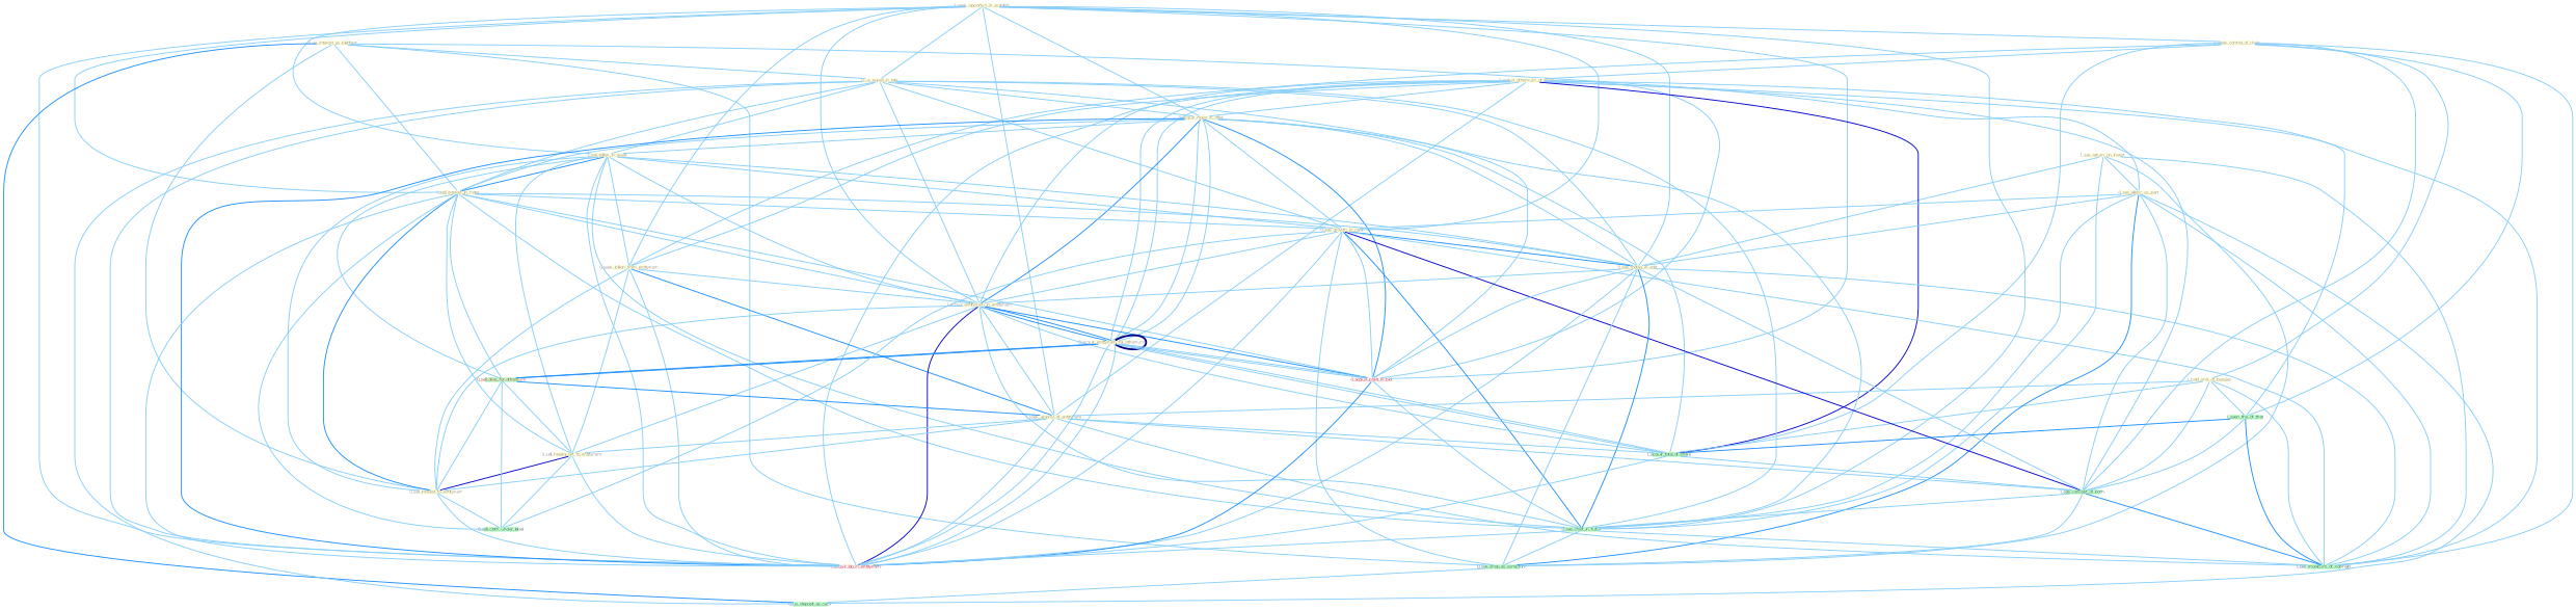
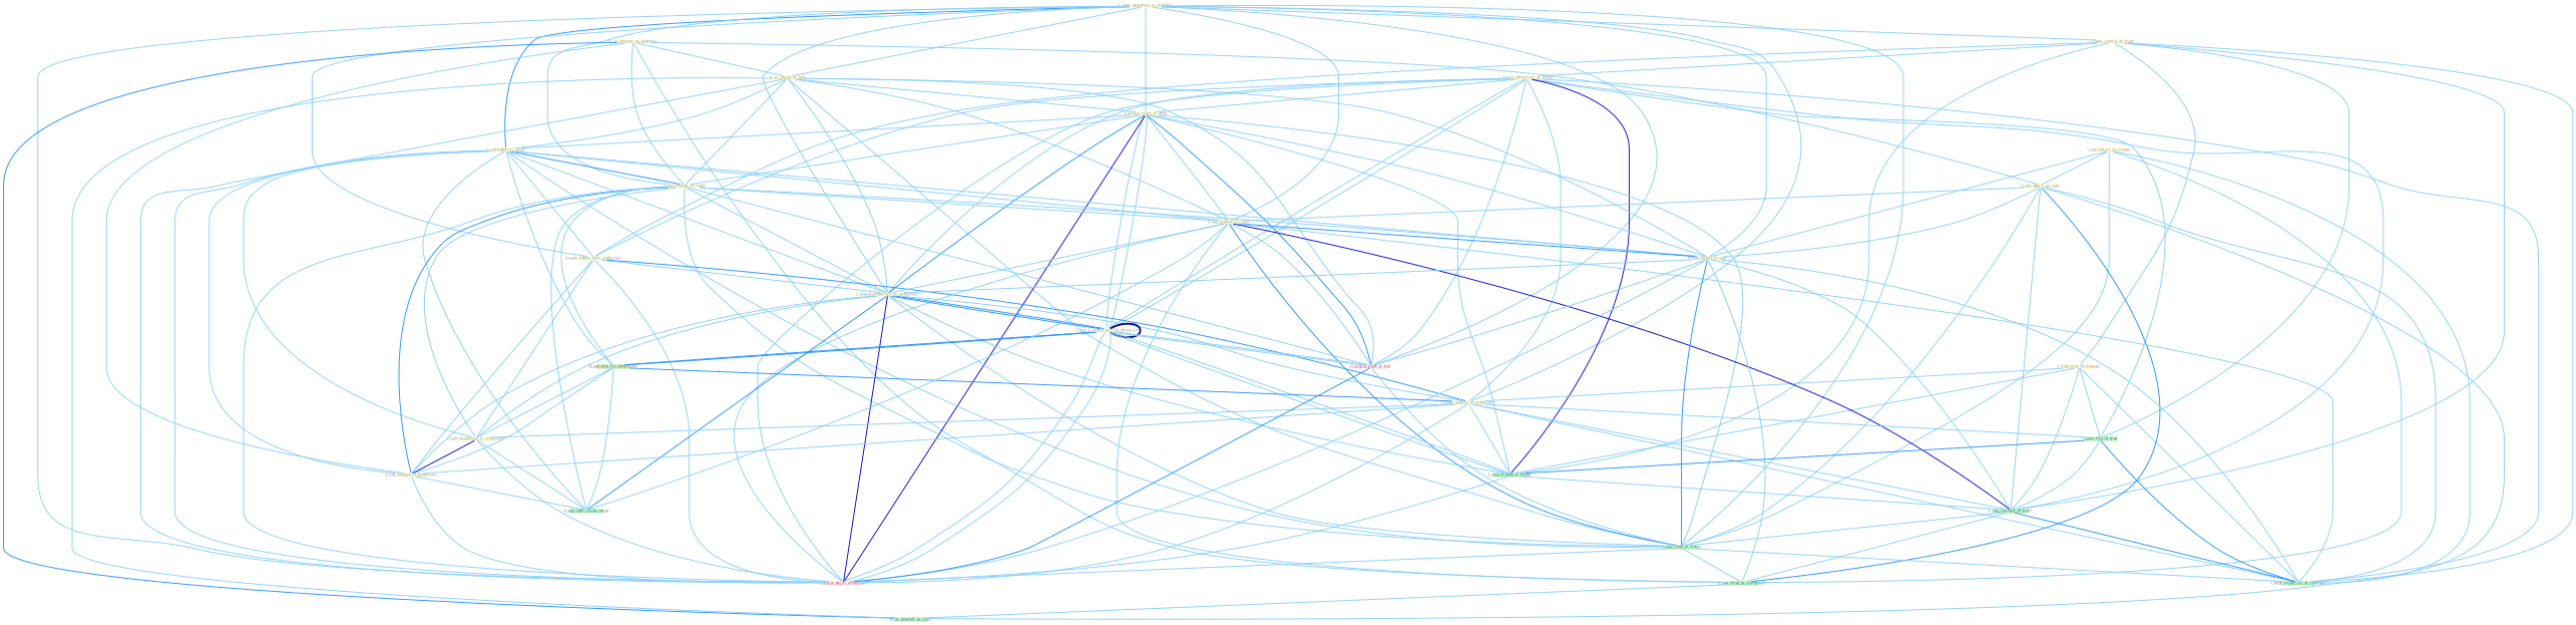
  graph {
    fontname=Montserrat
    node [color="#ffffe0" fixedsize=true fontcolor="#8b7d6b" fontname=Montserrat fontsize=4 shape=polygon style=filled]
    edge [color="#87cefa" fontname=Montserrat w=1]
    "1_see_return_on_invest " [height=.06 width=.5]
    "1_seek_opportun_in_publish " [height=.06 width=.5]
    "0_us_interest_as_platform " [height=.06 width=.5]
    "1_seek_control_of_chain " [height=.06 width=.5]
    "1_acquir_othernum_of_share " [height=.06 width=.5]
    "1_hold_end_of_bargain " [height=.06 width=.5]
    "0_us_experi_in_talk " [height=.06 width=.5]
    "0_acquir_major_in_offer " [height=.06 width=.5]
    "0_see_allianc_as_part " [height=.06 width=.5]
    "1_sell_billion_in_asset " [height=.06 width=.5]
    "1_sell_interest_in_hotel " [height=.06 width=.5]
    "0_seek_billion_from_entitynam " [height=.06 width=.5]
    "0_see_growth_in_card " [height=.06 width=.5]
    "0_see_footag_in_edit " [height=.06 width=.5]
    "1_acquir_entitynam_in_entitynam " [height=.06 width=.5]
    "0_acquir_entitynam_for_othernum " [height=.06 width=.5]
    "1_seek_approv_of_entitynam " [height=.06 width=.5]
    "0_sell_headquart_to_entitynam " [height=.06 width=.5]
    "0_sell_interest_to_entitynam " [height=.06 width=.5]
    "0_acquir_posit_in_bid " [color="#fff0f5" fontcolor="#b22222" height=.06 width=.5]
    "1_acquir_lab_in_entitynam " [color="#fff0f5" fontcolor="#b22222" height=.06 width=.5]
    "0_see_chief_in_futur " [color="#BDFCC9" fontcolor="#2f4f4f" height=.06 width=.5]
    "0_see_shop_as_symptom " [color="#BDFCC9" fontcolor="#2f4f4f" height=.06 width=.5]
-   "1_see_modicum_of_normalci " [color="#BDFCC9" fontcolor="#2f4f4f" height=.06 width=.5]
+   "1_see_modicum_of_normalci " [color="#BDFCC9" fontcolor="#2f4f4f" height=.06 width=.5 label="1_that_modicum_of_normalci"]
    "0_us_deposit_as_cach " [color="#BDFCC9" fontcolor="#2f4f4f" height=.06 width=.5]
    "1_see_concept_of_both " [color="#BDFCC9" fontcolor="#2f4f4f" height=.06 width=.5]
    "1_seen_the_of_that " [color="#BDFCC9" fontcolor="#2f4f4f" height=.06 width=.5]
    "1_acquir_total_of_share " [color="#BDFCC9" fontcolor="#2f4f4f" height=.06 width=.5]
    "0_sell_divis_for_othernum " [color="#BDFCC9" fontcolor="#b22222" height=.06 width=.5]
    "0_sell_cloth_under_label " [color="#BDFCC9" fontcolor="#2f4f4f" height=.06 width=.5]
    subgraph sub_1 {
      "1_see_return_on_invest "
      "1_seek_opportun_in_publish "
      "0_us_interest_as_platform "
      "1_seek_control_of_chain "
      "1_acquir_othernum_of_share "
      "1_hold_end_of_bargain "
      "0_us_experi_in_talk "
      "0_acquir_major_in_offer "
      "0_see_allianc_as_part "
      "1_sell_billion_in_asset "
      "1_sell_interest_in_hotel "
      "0_seek_billion_from_entitynam "
      "0_see_growth_in_card "
      "0_see_footag_in_edit "
      "1_acquir_entitynam_in_entitynam "
      "0_acquir_entitynam_for_othernum "
      "1_seek_approv_of_entitynam "
      "0_sell_headquart_to_entitynam "
      "0_sell_interest_to_entitynam "
    }
    subgraph sub_2 {
      "0_acquir_entitynam_for_othernum "
      "0_acquir_posit_in_bid "
      "1_acquir_lab_in_entitynam "
    }
    "1_see_return_on_invest " -- "0_see_allianc_as_part "
    "1_see_return_on_invest " -- "0_see_footag_in_edit "
    "1_see_return_on_invest " -- "0_see_chief_in_futur "
    "1_see_return_on_invest " -- "0_see_shop_as_symptom "
    "1_see_return_on_invest " -- "1_see_modicum_of_normalci "
    "1_seek_opportun_in_publish " -- "1_seek_control_of_chain "
    "1_seek_opportun_in_publish " -- "0_us_experi_in_talk "
    "1_seek_opportun_in_publish " -- "0_acquir_major_in_offer "
-   "1_seek_opportun_in_publish " -- "1_sell_billion_in_asset "
+   "1_seek_opportun_in_publish " -- "1_sell_billion_in_asset " [color="#1e90ff"]
    "1_seek_opportun_in_publish " -- "1_sell_interest_in_hotel "
    "1_seek_opportun_in_publish " -- "0_seek_billion_from_entitynam "
    "1_seek_opportun_in_publish " -- "0_see_growth_in_card "
    "1_seek_opportun_in_publish " -- "0_see_footag_in_edit "
    "1_seek_opportun_in_publish " -- "1_acquir_entitynam_in_entitynam "
    "1_seek_opportun_in_publish " -- "1_seek_approv_of_entitynam "
    "1_seek_opportun_in_publish " -- "0_acquir_posit_in_bid "
    "1_seek_opportun_in_publish " -- "1_acquir_lab_in_entitynam "
    "1_seek_opportun_in_publish " -- "0_see_chief_in_futur "
    "0_us_interest_as_platform " -- "0_us_experi_in_talk "
    "0_us_interest_as_platform " -- "0_see_allianc_as_part "
    "0_us_interest_as_platform " -- "1_sell_interest_in_hotel "
    "0_us_interest_as_platform " -- "0_sell_interest_to_entitynam "
    "0_us_interest_as_platform " -- "0_see_shop_as_symptom "
    "0_us_interest_as_platform " -- "0_us_deposit_as_cach " [color="#1e90ff" w=2]
    "1_seek_control_of_chain " -- "1_acquir_othernum_of_share "
    "1_seek_control_of_chain " -- "1_hold_end_of_bargain "
    "1_seek_control_of_chain " -- "0_seek_billion_from_entitynam "
    "1_seek_control_of_chain " -- "1_see_modicum_of_normalci "
    "1_seek_control_of_chain " -- "1_see_concept_of_both "
    "1_seek_control_of_chain " -- "1_seen_the_of_that "
    "1_seek_control_of_chain " -- "1_acquir_total_of_share "
    "1_acquir_othernum_of_share " -- "0_acquir_major_in_offer "
    "1_acquir_othernum_of_share " -- "0_seek_billion_from_entitynam "
    "1_acquir_othernum_of_share " -- "1_acquir_entitynam_in_entitynam "
    "1_acquir_othernum_of_share " -- "0_acquir_entitynam_for_othernum "
    "1_acquir_othernum_of_share " -- "0_acquir_entitynam_for_othernum "
    "1_acquir_othernum_of_share " -- "1_seek_approv_of_entitynam "
    "1_acquir_othernum_of_share " -- "0_acquir_posit_in_bid "
    "1_acquir_othernum_of_share " -- "1_acquir_lab_in_entitynam "
    "1_acquir_othernum_of_share " -- "1_see_modicum_of_normalci "
    "1_acquir_othernum_of_share " -- "1_see_concept_of_both "
    "1_acquir_othernum_of_share " -- "1_seen_the_of_that "
    "1_acquir_othernum_of_share " -- "1_acquir_total_of_share " [color="#0000cd" w=3]
    "1_hold_end_of_bargain " -- "1_seek_approv_of_entitynam "
    "1_hold_end_of_bargain " -- "1_see_modicum_of_normalci "
    "1_hold_end_of_bargain " -- "1_see_concept_of_both "
    "1_hold_end_of_bargain " -- "1_seen_the_of_that "
    "1_hold_end_of_bargain " -- "1_acquir_total_of_share "
    "0_us_experi_in_talk " -- "0_acquir_major_in_offer "
    "0_us_experi_in_talk " -- "1_sell_billion_in_asset "
    "0_us_experi_in_talk " -- "1_sell_interest_in_hotel "
    "0_us_experi_in_talk " -- "0_see_growth_in_card "
    "0_us_experi_in_talk " -- "0_see_footag_in_edit "
    "0_us_experi_in_talk " -- "1_acquir_entitynam_in_entitynam "
    "0_us_experi_in_talk " -- "0_acquir_posit_in_bid "
    "0_us_experi_in_talk " -- "1_acquir_lab_in_entitynam "
    "0_us_experi_in_talk " -- "0_see_chief_in_futur "
    "0_us_experi_in_talk " -- "0_us_deposit_as_cach "
    "0_acquir_major_in_offer " -- "1_sell_billion_in_asset "
    "0_acquir_major_in_offer " -- "1_sell_interest_in_hotel "
    "0_acquir_major_in_offer " -- "0_see_growth_in_card "
    "0_acquir_major_in_offer " -- "0_see_footag_in_edit "
    "0_acquir_major_in_offer " -- "1_acquir_entitynam_in_entitynam " [color="#1e90ff" w=2]
    "0_acquir_major_in_offer " -- "0_acquir_entitynam_for_othernum "
    "0_acquir_major_in_offer " -- "0_acquir_entitynam_for_othernum "
    "0_acquir_major_in_offer " -- "0_acquir_posit_in_bid " [color="#1e90ff" w=2]
-   "0_acquir_major_in_offer " -- "1_acquir_lab_in_entitynam " [color="#1e90ff" w=2]
+   "0_acquir_major_in_offer " -- "1_acquir_lab_in_entitynam " [color="#0000cd" w=2]
    "0_acquir_major_in_offer " -- "0_see_chief_in_futur "
    "0_acquir_major_in_offer " -- "1_acquir_total_of_share "
    "0_see_allianc_as_part " -- "0_see_growth_in_card "
    "0_see_allianc_as_part " -- "0_see_footag_in_edit "
    "0_see_allianc_as_part " -- "0_see_chief_in_futur "
    "0_see_allianc_as_part " -- "0_see_shop_as_symptom " [color="#1e90ff" w=2]
    "0_see_allianc_as_part " -- "1_see_modicum_of_normalci "
    "0_see_allianc_as_part " -- "0_us_deposit_as_cach "
    "0_see_allianc_as_part " -- "1_see_concept_of_both "
    "1_sell_billion_in_asset " -- "1_sell_interest_in_hotel " [color="#1e90ff" w=2]
    "1_sell_billion_in_asset " -- "0_seek_billion_from_entitynam "
    "1_sell_billion_in_asset " -- "0_see_growth_in_card "
    "1_sell_billion_in_asset " -- "0_see_footag_in_edit "
    "1_sell_billion_in_asset " -- "1_acquir_entitynam_in_entitynam "
    "1_sell_billion_in_asset " -- "0_sell_headquart_to_entitynam "
    "1_sell_billion_in_asset " -- "0_sell_interest_to_entitynam "
    "1_sell_billion_in_asset " -- "1_acquir_lab_in_entitynam "
    "1_sell_billion_in_asset " -- "0_see_chief_in_futur "
    "1_sell_billion_in_asset " -- "0_sell_divis_for_othernum "
+   "1_sell_billion_in_asset " -- "0_sell_cloth_under_label "
    "1_sell_interest_in_hotel " -- "0_see_growth_in_card "
    "1_sell_interest_in_hotel " -- "0_see_footag_in_edit "
    "1_sell_interest_in_hotel " -- "1_acquir_entitynam_in_entitynam "
    "1_sell_interest_in_hotel " -- "0_sell_headquart_to_entitynam "
    "1_sell_interest_in_hotel " -- "0_sell_interest_to_entitynam " [color="#1e90ff" w=2]
    "1_sell_interest_in_hotel " -- "0_acquir_posit_in_bid "
    "1_sell_interest_in_hotel " -- "1_acquir_lab_in_entitynam "
    "1_sell_interest_in_hotel " -- "0_see_chief_in_futur "
    "1_sell_interest_in_hotel " -- "0_sell_divis_for_othernum "
    "1_sell_interest_in_hotel " -- "0_sell_cloth_under_label "
    "0_seek_billion_from_entitynam " -- "1_acquir_entitynam_in_entitynam "
    "0_seek_billion_from_entitynam " -- "1_seek_approv_of_entitynam " [color="#1e90ff" w=2]
    "0_seek_billion_from_entitynam " -- "0_sell_headquart_to_entitynam "
    "0_seek_billion_from_entitynam " -- "0_sell_interest_to_entitynam "
    "0_seek_billion_from_entitynam " -- "1_acquir_lab_in_entitynam "
    "0_see_growth_in_card " -- "0_see_footag_in_edit " [color="#1e90ff" w=2]
    "0_see_growth_in_card " -- "1_acquir_entitynam_in_entitynam "
    "0_see_growth_in_card " -- "0_acquir_posit_in_bid "
    "0_see_growth_in_card " -- "1_acquir_lab_in_entitynam "
    "0_see_growth_in_card " -- "0_see_chief_in_futur " [color="#1e90ff" w=2]
    "0_see_growth_in_card " -- "0_see_shop_as_symptom "
    "0_see_growth_in_card " -- "1_see_modicum_of_normalci "
    "0_see_growth_in_card " -- "1_see_concept_of_both " [color="#0000cd"]
    "0_see_footag_in_edit " -- "1_acquir_entitynam_in_entitynam "
    "0_see_footag_in_edit " -- "0_acquir_posit_in_bid "
    "0_see_footag_in_edit " -- "1_acquir_lab_in_entitynam "
    "0_see_footag_in_edit " -- "0_see_chief_in_futur " [color="#1e90ff" w=2]
    "0_see_footag_in_edit " -- "0_see_shop_as_symptom "
    "0_see_footag_in_edit " -- "1_see_modicum_of_normalci "
    "0_see_footag_in_edit " -- "1_see_concept_of_both "
    "1_acquir_entitynam_in_entitynam " -- "0_acquir_entitynam_for_othernum " [color="#1e90ff" w=2]
    "1_acquir_entitynam_in_entitynam " -- "0_acquir_entitynam_for_othernum " [color="#1e90ff" w=2]
    "1_acquir_entitynam_in_entitynam " -- "1_seek_approv_of_entitynam "
    "1_acquir_entitynam_in_entitynam " -- "0_sell_headquart_to_entitynam "
    "1_acquir_entitynam_in_entitynam " -- "0_sell_interest_to_entitynam "
-   "1_acquir_entitynam_in_entitynam " -- "0_acquir_posit_in_bid " [color="#1e90ff" w=2]
+   "1_acquir_entitynam_in_entitynam " -- "0_sell_cloth_under_label " [color="#1e90ff" w=2]
    "1_acquir_entitynam_in_entitynam " -- "1_acquir_lab_in_entitynam " [color="#0000cd" w=3]
    "1_acquir_entitynam_in_entitynam " -- "0_see_chief_in_futur "
    "1_acquir_entitynam_in_entitynam " -- "1_acquir_total_of_share "
    "0_acquir_entitynam_for_othernum " -- "0_acquir_entitynam_for_othernum " [color="#000080" style=bold w=4]
    "0_acquir_entitynam_for_othernum " -- "0_acquir_posit_in_bid "
    "0_acquir_entitynam_for_othernum " -- "0_acquir_posit_in_bid "
    "0_acquir_entitynam_for_othernum " -- "1_acquir_lab_in_entitynam "
    "0_acquir_entitynam_for_othernum " -- "1_acquir_lab_in_entitynam "
    "0_acquir_entitynam_for_othernum " -- "1_acquir_total_of_share "
    "0_acquir_entitynam_for_othernum " -- "1_acquir_total_of_share "
    "0_acquir_entitynam_for_othernum " -- "0_sell_divis_for_othernum " [color="#1e90ff" w=2]
    "0_acquir_entitynam_for_othernum " -- "0_sell_divis_for_othernum " [color="#1e90ff" w=2]
    "1_seek_approv_of_entitynam " -- "0_sell_headquart_to_entitynam "
    "1_seek_approv_of_entitynam " -- "0_sell_interest_to_entitynam "
    "1_seek_approv_of_entitynam " -- "1_acquir_lab_in_entitynam "
    "1_seek_approv_of_entitynam " -- "1_see_modicum_of_normalci "
    "1_seek_approv_of_entitynam " -- "1_see_concept_of_both "
+   "1_seek_approv_of_entitynam " -- "1_seen_the_of_that "
    "1_seek_approv_of_entitynam " -- "1_acquir_total_of_share "
    "0_sell_headquart_to_entitynam " -- "0_sell_interest_to_entitynam " [color="#0000cd" w=3]
    "0_sell_headquart_to_entitynam " -- "1_acquir_lab_in_entitynam "
    "0_sell_headquart_to_entitynam " -- "0_sell_divis_for_othernum "
    "0_sell_headquart_to_entitynam " -- "0_sell_cloth_under_label "
    "0_sell_interest_to_entitynam " -- "1_acquir_lab_in_entitynam "
    "0_sell_interest_to_entitynam " -- "0_sell_divis_for_othernum "
    "0_sell_interest_to_entitynam " -- "0_sell_cloth_under_label "
    "0_acquir_posit_in_bid " -- "1_acquir_lab_in_entitynam " [color="#1e90ff" w=2]
    "0_acquir_posit_in_bid " -- "0_see_chief_in_futur "
    "0_see_chief_in_futur " -- "1_acquir_lab_in_entitynam "
    "0_see_chief_in_futur " -- "0_see_shop_as_symptom "
    "0_see_chief_in_futur " -- "1_see_modicum_of_normalci "
    "0_see_shop_as_symptom " -- "0_us_deposit_as_cach "
    "1_see_concept_of_both " -- "0_see_chief_in_futur "
    "1_see_concept_of_both " -- "0_see_shop_as_symptom "
    "1_see_concept_of_both " -- "1_see_modicum_of_normalci " [color="#1e90ff" w=2]
    "1_seen_the_of_that " -- "1_see_modicum_of_normalci " [color="#1e90ff"]
    "1_seen_the_of_that " -- "1_see_concept_of_both "
    "1_seen_the_of_that " -- "1_acquir_total_of_share " [color="#1e90ff"]
    "1_acquir_total_of_share " -- "1_acquir_lab_in_entitynam "
    "1_acquir_total_of_share " -- "1_see_concept_of_both "
    "0_sell_divis_for_othernum " -- "1_seek_approv_of_entitynam " [color="#1e90ff" w=2]
    "0_sell_divis_for_othernum " -- "0_sell_cloth_under_label "
    "0_sell_cloth_under_label " -- "0_see_growth_in_card "
  }
